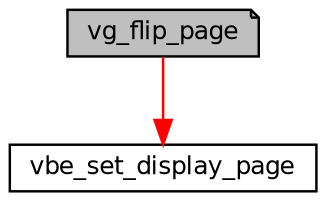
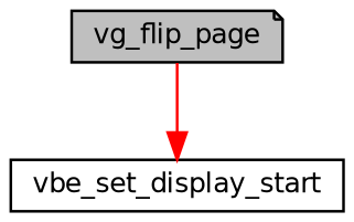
  digraph {
    rankdir=TB
    node [color=black fontname=Helvetica fontsize=10 style=filled]
    n1 [fillcolor=grey75 fontcolor=black height=0.2 label=vg_flip_page shape=note width=0.4]
-   n2 [fillcolor=white height=0.2 label=vbe_set_display_page shape=box width=0.4]
+   n2 [fillcolor=white height=0.2 label=vbe_set_display_start shape=box width=0.4]
    n1 -> n2 [color=red fontname=Helvetica fontsize=10 labelfontname=Helvetica labelfontsize=10 style=solid]
  }
